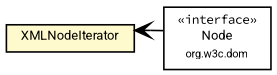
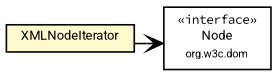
  digraph {
    nodesep=0.15
    rankdir=LR
    ranksep=0.25
    fontname="Source Code Pro"
    node [fontcolor=black fontname="Source Code Pro" fontsize=8 margin=0 shape=plaintext]
    n1 [height=0 label=<<table title="de.lmu.ifi.dbs.elki.utilities.xml.XMLNodeIterator" border="0" cellborder="1" cellspacing="0" cellpadding="2" bgcolor="lemonChiffon" href="XMLNodeIterator.html" target="_parent"> 		<tr><td><table border="0" cellspacing="0" cellpadding="1"> 		<tr><td align="center" balign="center"> <font face="Roboto">XMLNodeIterator</font> </td></tr> 		</table></td></tr> 		</table>> width=0]
    n2 [height=0 label=<<table title="org.w3c.dom.Node" border="0" cellborder="1" cellspacing="0" cellpadding="2" href="http://docs.oracle.com/javase/7/docs/api/org/w3c/dom/Node.html" target="_parent"> 		<tr><td><table border="0" cellspacing="0" cellpadding="1"> 		<tr><td align="center" balign="center"> &#171;interface&#187; </td></tr> 		<tr><td align="center" balign="center"> <font face="Roboto">Node</font> </td></tr> 		<tr><td align="center" balign="center"> <font face="Roboto" point-size="7.0">org.w3c.dom</font> </td></tr> 		</table></td></tr> 		</table>> width=0]
-   n2 -> n1 [arrowhead=open color=black fontname="Source Code Pro" fontsize=7 labelfontname=Roboto labelfontsize=7 weight=1]
+   n1 -> n2 [arrowhead=open color=black fontname="Source Code Pro" fontsize=7 labelfontname=Roboto labelfontsize=7 weight=1]
  }
